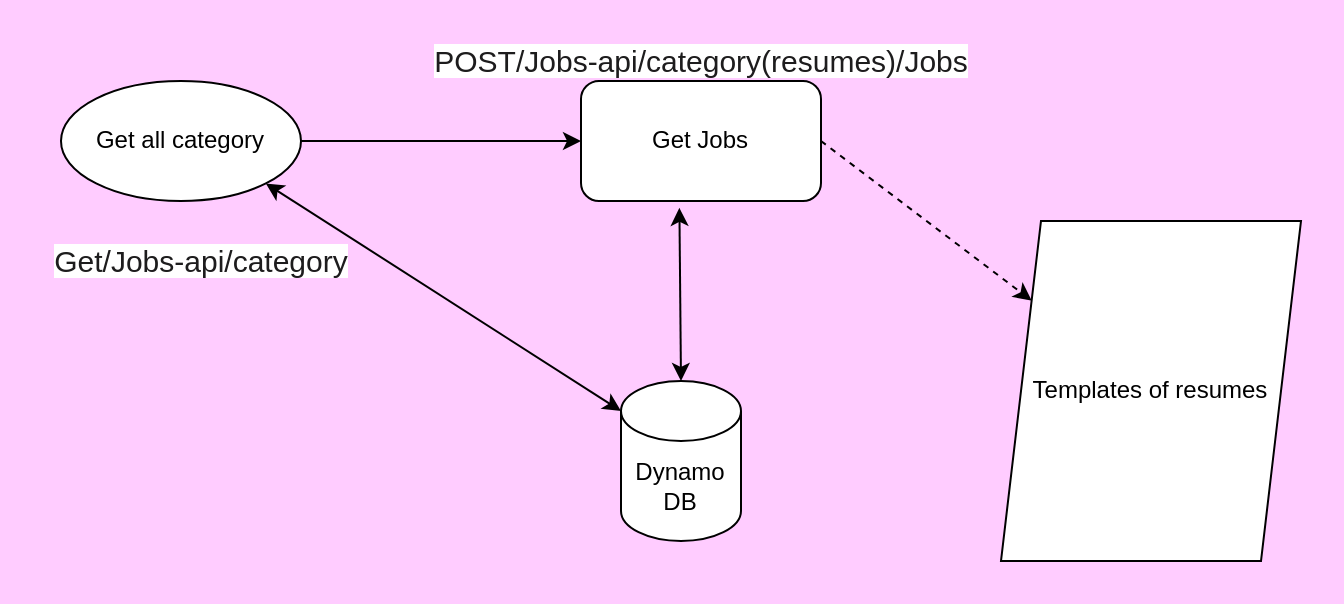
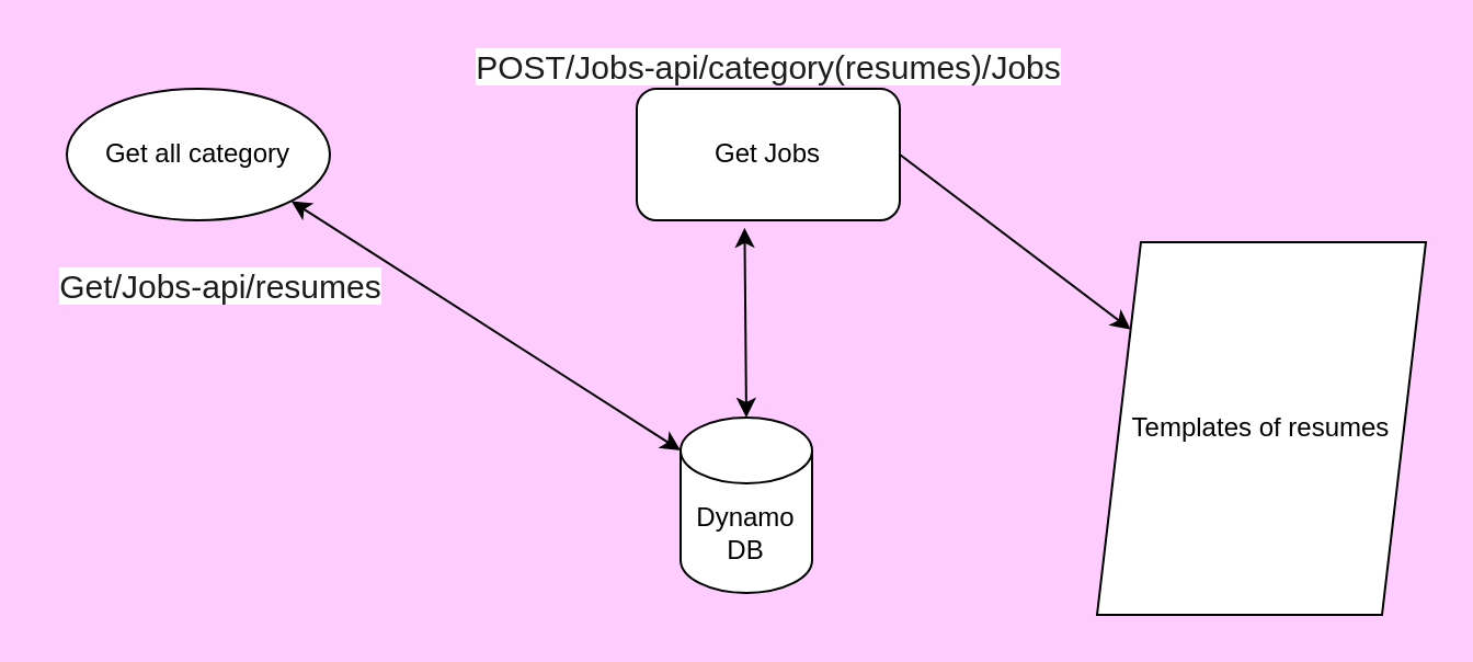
  <mxCell id="0" />
  <mxCell id="1" parent="0" />
  <mxCell id="2" value="Get all category" style="ellipse;whiteSpace=wrap;html=1;" vertex="1" parent="1"><mxGeometry x="30" y="40" width="120" height="60" as="geometry" /></mxCell>
- <mxCell id="3" value="&lt;span style=&quot;color: rgb(29 , 28 , 29) ; font-family: , &amp;#34;applelogo&amp;#34; , sans-serif ; font-size: 15px ; text-align: left ; background-color: rgb(255 , 255 , 255)&quot;&gt;Get/Jobs-api/category&lt;br&gt;&lt;/span&gt;" style="text;html=1;align=center;verticalAlign=middle;resizable=0;points=[];autosize=1;strokeColor=none;" vertex="1" parent="1"><mxGeometry x="20" y="120" width="160" height="20" as="geometry" /></mxCell>
+ <mxCell id="3" value="&lt;span style=&quot;color: rgb(29 , 28 , 29) ; font-family: , &amp;#34;applelogo&amp;#34; , sans-serif ; font-size: 15px ; text-align: left ; background-color: rgb(255 , 255 , 255)&quot;&gt;Get/Jobs-api/resumes&lt;br&gt;&lt;/span&gt;" style="text;html=1;align=center;verticalAlign=middle;resizable=0;points=[];autosize=1;strokeColor=none;" vertex="1" parent="1"><mxGeometry x="20" y="120" width="160" height="20" as="geometry" /></mxCell>
  <mxCell id="4" value="Dynamo&lt;br&gt;DB" style="shape=cylinder3;whiteSpace=wrap;html=1;boundedLbl=1;backgroundOutline=1;size=15;" vertex="1" parent="1"><mxGeometry x="310" y="190" width="60" height="80" as="geometry" /></mxCell>
  <mxCell id="5" value="" style="endArrow=classic;startArrow=classic;html=1;entryX=1;entryY=1;entryDx=0;entryDy=0;exitX=0;exitY=0;exitDx=0;exitDy=15;exitPerimeter=0;" edge="1" parent="1" source="4" target="2"><mxGeometry width="50" height="50" relative="1" as="geometry"><mxPoint x="260" y="200" as="sourcePoint" /><mxPoint x="180" y="70" as="targetPoint" /></mxGeometry></mxCell>
  <mxCell id="6" value="Get Jobs" style="rounded=1;whiteSpace=wrap;html=1;" vertex="1" parent="1"><mxGeometry x="290" y="40" width="120" height="60" as="geometry" /></mxCell>
  <mxCell id="7" value="" style="endArrow=classic;startArrow=classic;html=1;exitX=0.5;exitY=0;exitDx=0;exitDy=0;exitPerimeter=0;entryX=0.41;entryY=1.057;entryDx=0;entryDy=0;entryPerimeter=0;" edge="1" parent="1" source="4" target="6"><mxGeometry width="50" height="50" relative="1" as="geometry"><mxPoint x="320" y="170" as="sourcePoint" /><mxPoint x="370" y="120" as="targetPoint" /></mxGeometry></mxCell>
- <mxCell id="8" value="" style="endArrow=classic;html=1;exitX=1;exitY=0.5;exitDx=0;exitDy=0;entryX=0;entryY=0.5;entryDx=0;entryDy=0;" edge="1" parent="1" source="2" target="6"><mxGeometry width="50" height="50" relative="1" as="geometry"><mxPoint x="180" y="90" as="sourcePoint" /><mxPoint x="230" y="40" as="targetPoint" /></mxGeometry></mxCell>
  <mxCell id="9" value="&lt;span style=&quot;color: rgb(29 , 28 , 29) ; font-family: , &amp;#34;applelogo&amp;#34; , sans-serif ; font-size: 15px ; text-align: left ; background-color: rgb(255 , 255 , 255)&quot;&gt;POST/Jobs-api/category(resumes)/Jobs&lt;/span&gt;" style="text;html=1;align=center;verticalAlign=middle;resizable=0;points=[];autosize=1;strokeColor=none;" vertex="1" parent="1"><mxGeometry x="205" y="20" width="290" height="20" as="geometry" /></mxCell>
  <mxCell id="10" value="Templates of resumes" style="shape=parallelogram;perimeter=parallelogramPerimeter;whiteSpace=wrap;html=1;fixedSize=1;" vertex="1" parent="1"><mxGeometry x="500" y="110" width="150" height="170" as="geometry" /></mxCell>
- <mxCell id="11" value="" style="endArrow=classic;html=1;exitX=1;exitY=0.5;exitDx=0;exitDy=0;dashed=1;" edge="1" parent="1" source="6" target="10"><mxGeometry width="50" height="50" relative="1" as="geometry"><mxPoint x="410" y="320" as="sourcePoint" /><mxPoint x="460" y="270" as="targetPoint" /></mxGeometry></mxCell>
+ <mxCell id="11" value="" style="endArrow=classic;html=1;exitX=1;exitY=0.5;exitDx=0;exitDy=0;" edge="1" parent="1" source="6" target="10"><mxGeometry width="50" height="50" relative="1" as="geometry"><mxPoint x="410" y="320" as="sourcePoint" /><mxPoint x="460" y="270" as="targetPoint" /></mxGeometry></mxCell>
  <mxCell id="12" value="" style="shape=image;html=1;verticalAlign=top;verticalLabelPosition=bottom;labelBackgroundColor=#ffffff;imageAspect=0;aspect=fixed;image=https://cdn3.iconfinder.com/data/icons/brands-applications/512/Doc_B-128.png" vertex="1" parent="1"><mxGeometry x="530" y="220" width="34" height="34" as="geometry" /></mxCell>
  <mxCell id="13" value="" style="shape=image;html=1;verticalAlign=top;verticalLabelPosition=bottom;labelBackgroundColor=#ffffff;imageAspect=0;aspect=fixed;image=https://cdn4.iconfinder.com/data/icons/logos-and-brands/512/27_Pdf_File_Type_Adobe_logo_logos-128.png" vertex="1" parent="1"><mxGeometry x="570" y="222" width="30" height="30" as="geometry" /></mxCell>
